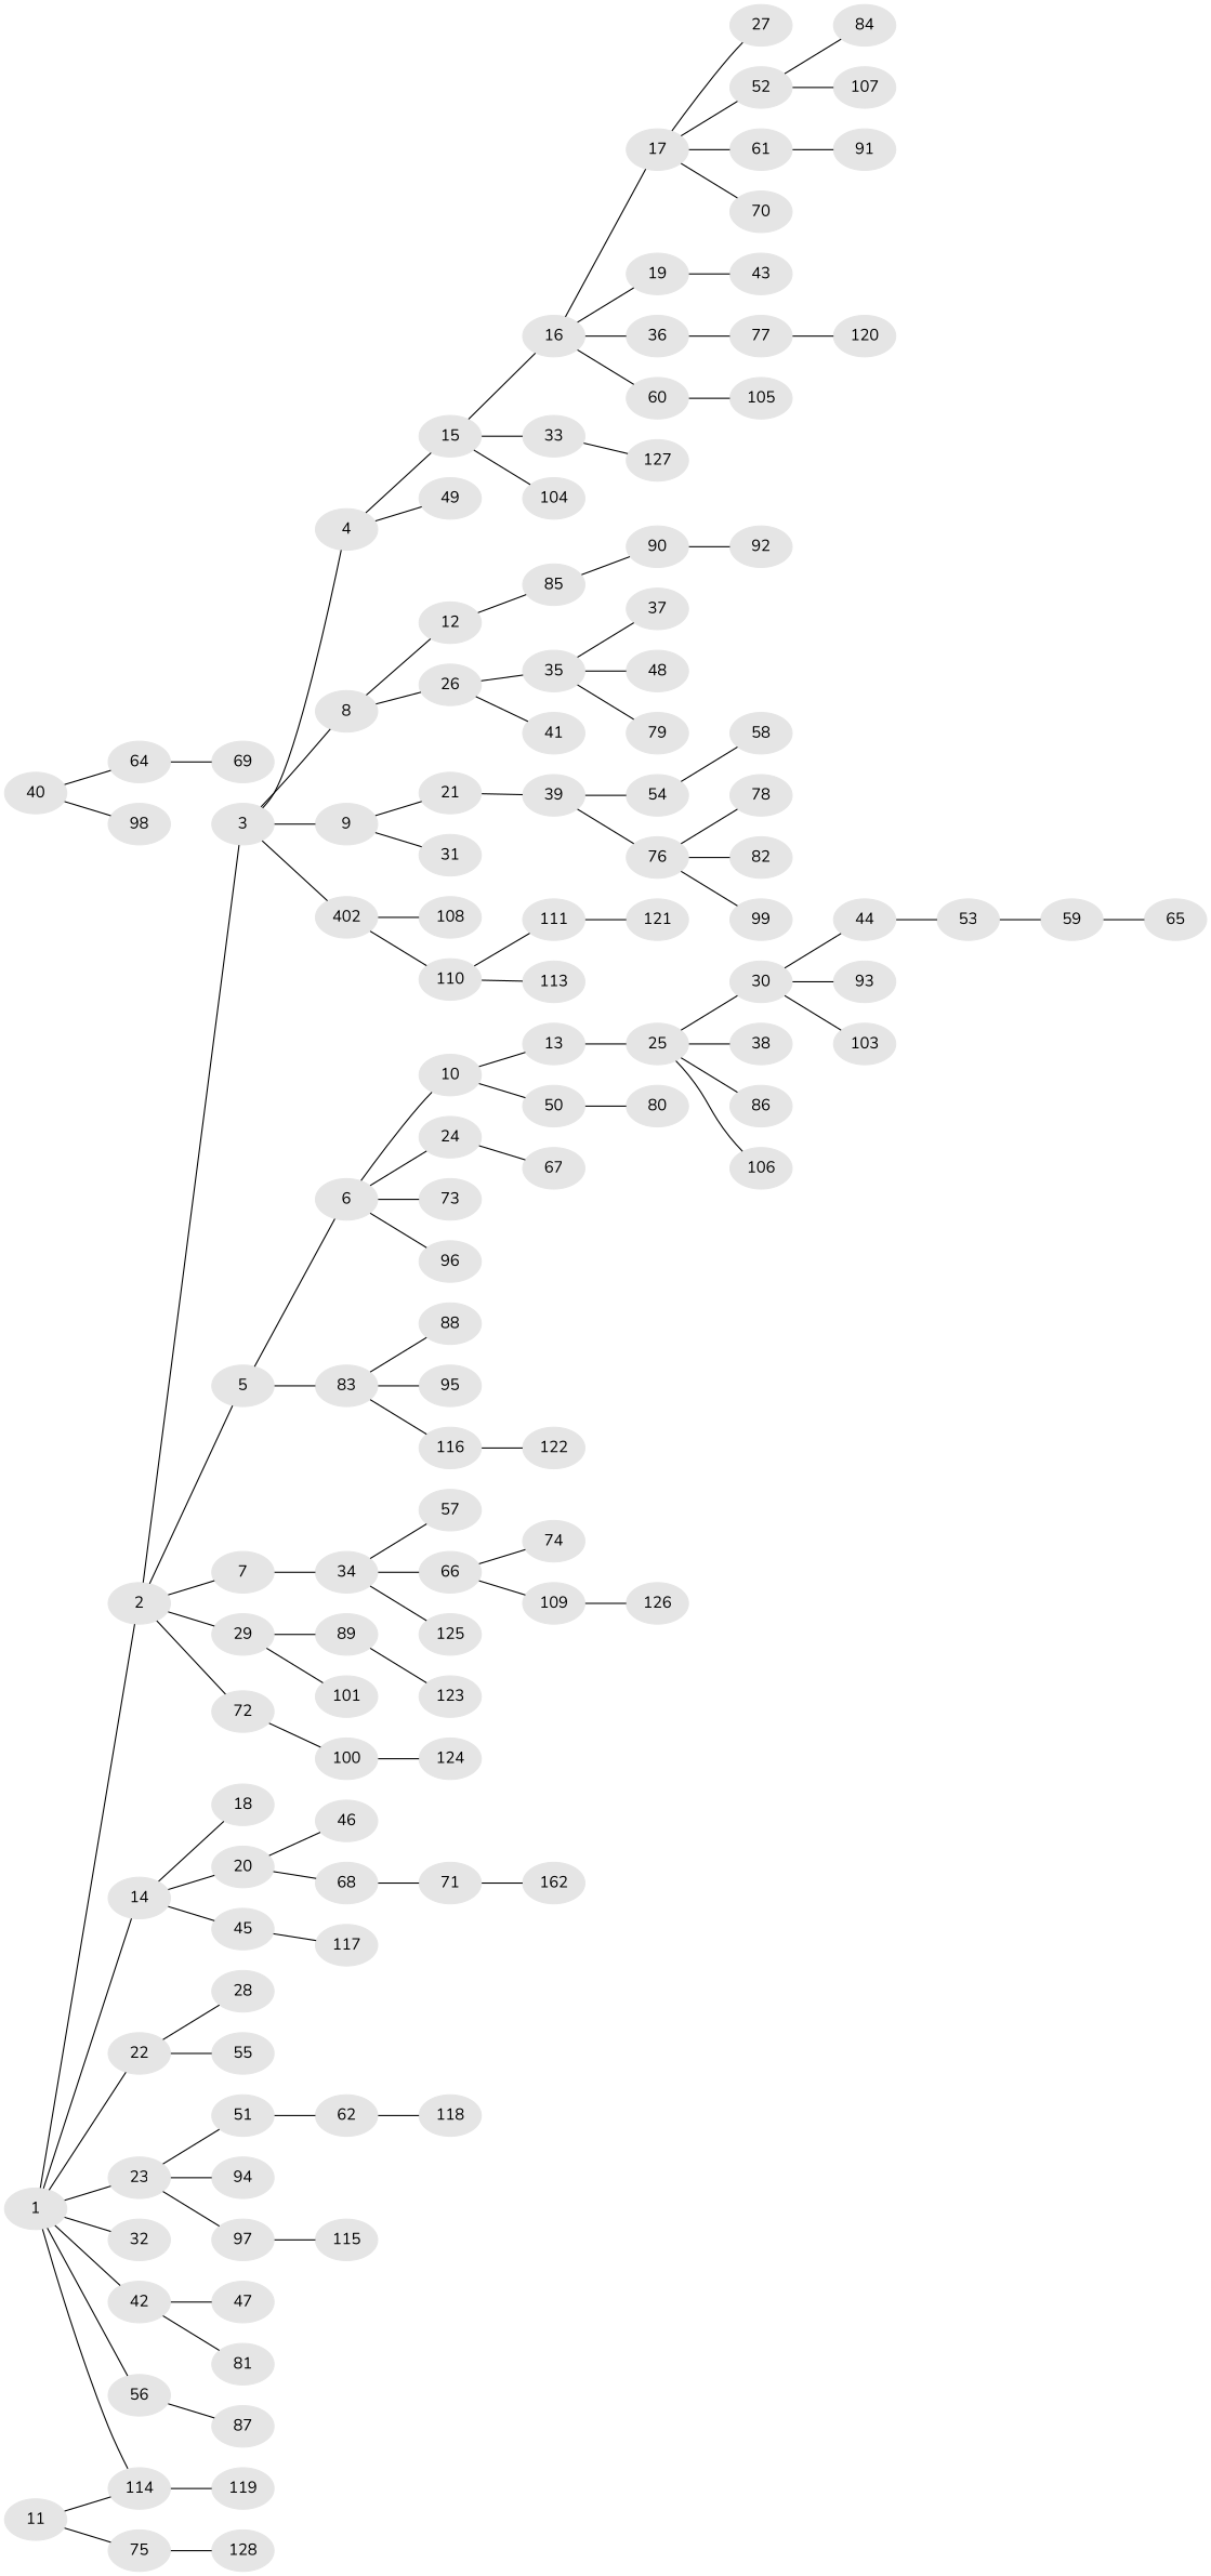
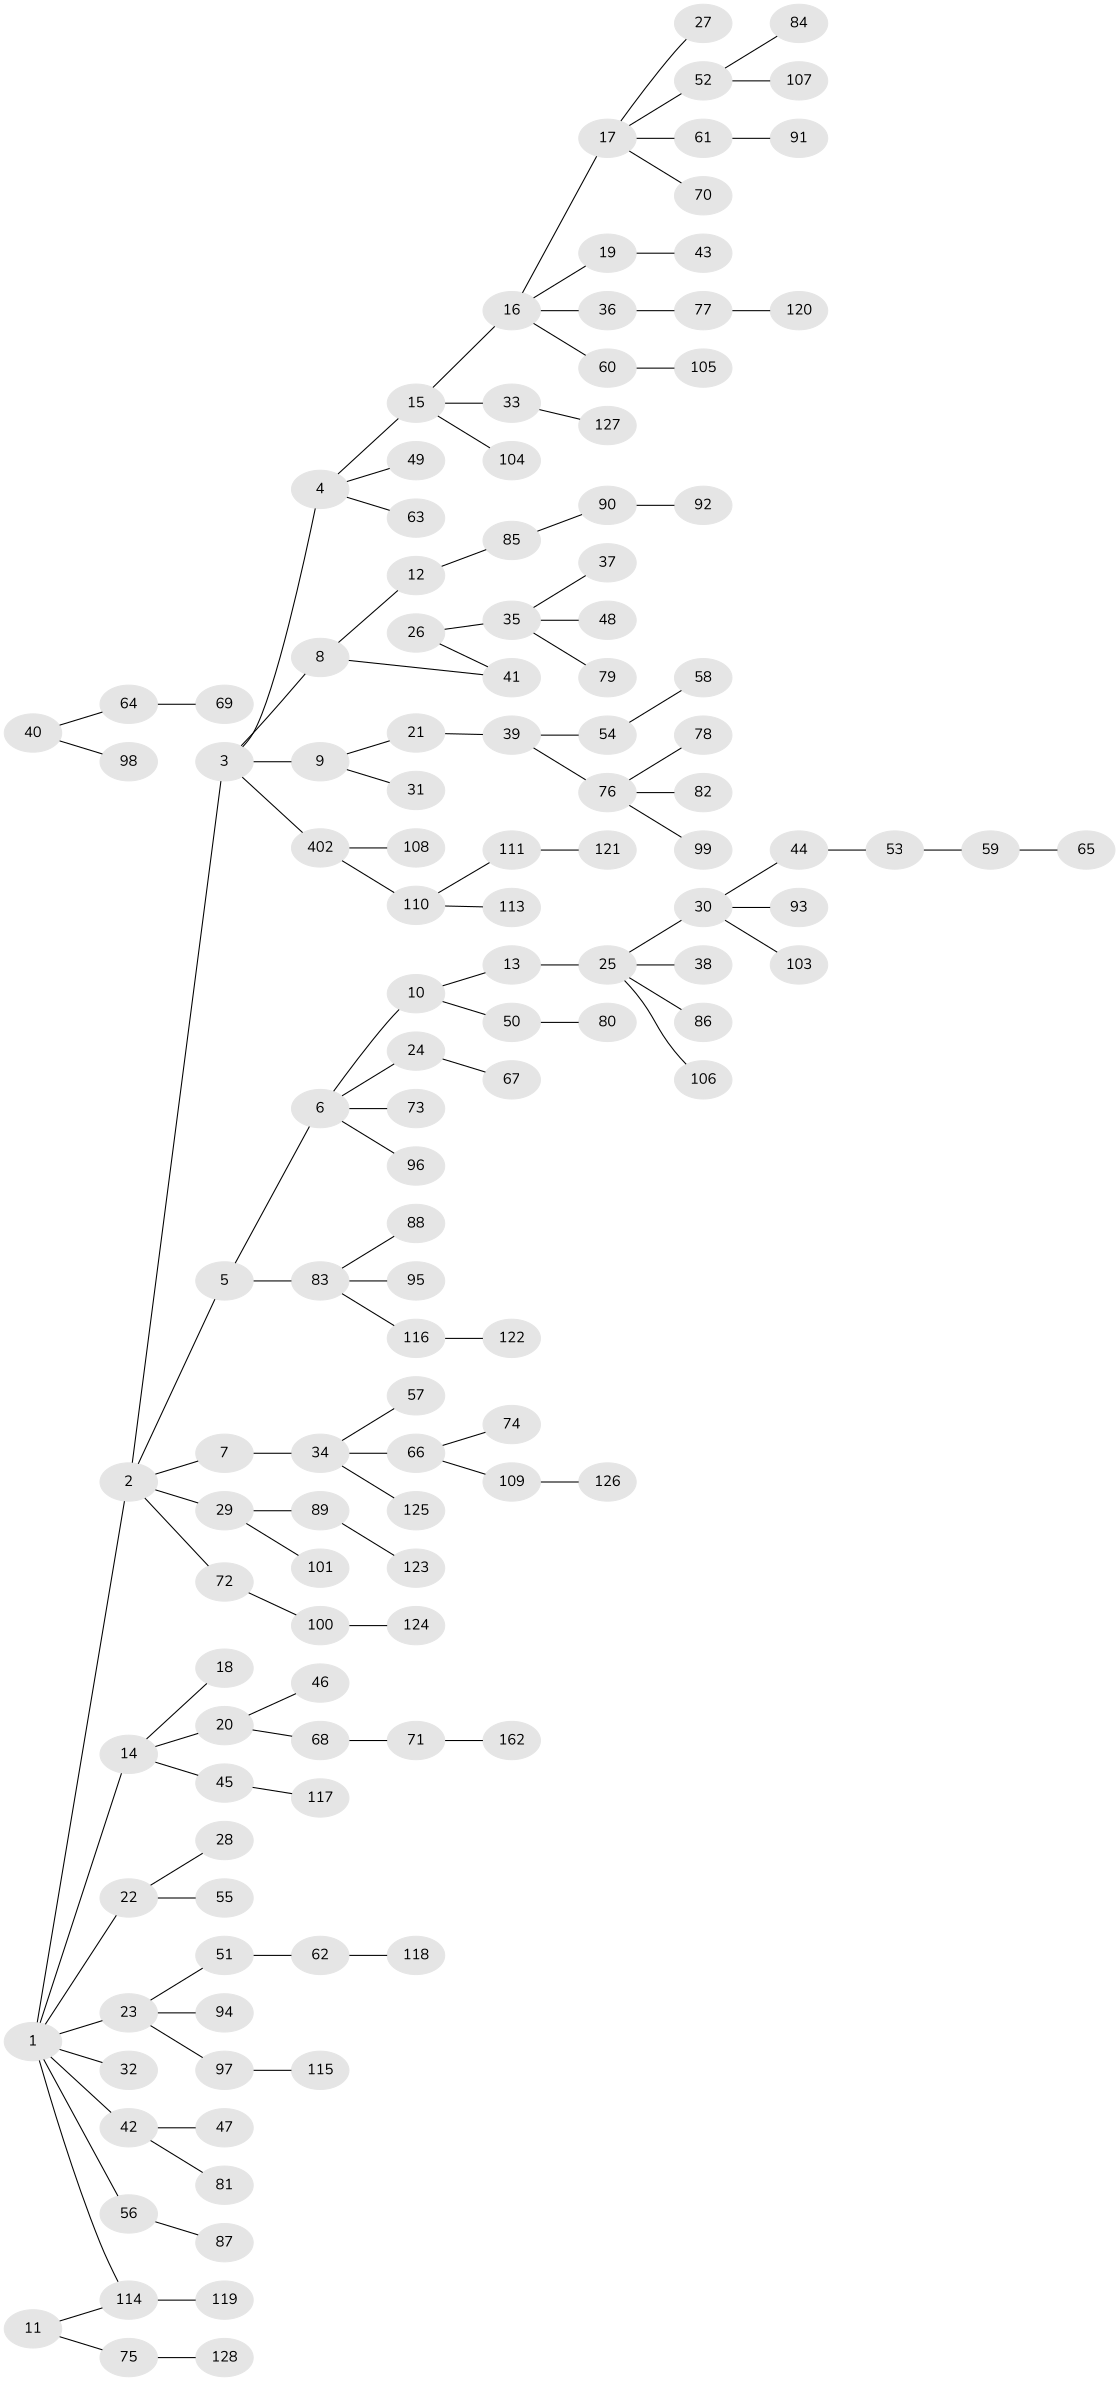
  graph {
    fontname=Nunito
    rankdir=LR
    node [color=gray90 fontname=Nunito style=filled]
    edge [fontname=Nunito]
    1
    2
    14
    22
    23
    32
    42
    56
    114
    3
    5
    7
    29
    72
    11
    75
    18
    20
    45
    28
    55
    51
    94
    97
    47
    81
    87
    4
    8
    9
    n31 [label=402]
    6
    83
    34
    89
    101
    100
    15
    49
+   63
    12
    26
    21
    31
    108
    110
    16
    33
    104
    10
    24
    73
    96
    88
    95
    116
    13
    50
    67
    57
    66
    125
    85
    35
    41
    39
    40
    64
    98
    25
    80
    128
    119
    90
    30
    38
    86
    106
    46
    68
    117
    17
    19
    36
    60
    127
    27
    52
    61
    70
    43
    77
    105
    84
    107
    91
    71
    54
    76
    62
    115
    44
    93
    103
    37
    48
    79
    123
    53
    74
    109
    120
    58
    78
    82
    99
    69
    59
    118
    65
    126
    n122 [label=162]
    124
    122
    92
    111
    113
    121
    1 -- 2
    1 -- 14
    1 -- 22
    1 -- 23
    1 -- 32
    1 -- 42
    1 -- 56
    1 -- 114
    2 -- 3
    2 -- 5
    2 -- 7
    2 -- 29
    2 -- 72
    14 -- 18
    14 -- 20
    14 -- 45
    22 -- 28
    22 -- 55
    23 -- 51
    23 -- 94
    23 -- 97
    42 -- 47
    42 -- 81
    56 -- 87
    114 -- 119
    3 -- 4
    3 -- 8
    3 -- 9
    3 -- n31
    5 -- 6
    5 -- 83
    7 -- 34
    29 -- 89
    29 -- 101
    72 -- 100
    11 -- 114
    11 -- 75
    75 -- 128
    20 -- 46
    20 -- 68
    45 -- 117
    51 -- 62
    97 -- 115
    4 -- 15
    4 -- 49
+   4 -- 63
    8 -- 12
-   8 -- 26
+   8 -- 41
    9 -- 21
    9 -- 31
    n31 -- 108
    n31 -- 110
    6 -- 10
    6 -- 24
    6 -- 73
    6 -- 96
    83 -- 88
    83 -- 95
    83 -- 116
    34 -- 57
    34 -- 66
    34 -- 125
    89 -- 123
    100 -- 124
    15 -- 16
    15 -- 33
    15 -- 104
    12 -- 85
    26 -- 35
    26 -- 41
    21 -- 39
    110 -- 111
    110 -- 113
    16 -- 17
    16 -- 19
    16 -- 36
    16 -- 60
    33 -- 127
    10 -- 13
    10 -- 50
    24 -- 67
    116 -- 122
    13 -- 25
    50 -- 80
    66 -- 74
    66 -- 109
    85 -- 90
    35 -- 37
    35 -- 48
    35 -- 79
    39 -- 54
    39 -- 76
    40 -- 64
    40 -- 98
    64 -- 69
    25 -- 30
    25 -- 38
    25 -- 86
    25 -- 106
    90 -- 92
    30 -- 44
    30 -- 93
    30 -- 103
    68 -- 71
    17 -- 27
    17 -- 52
    17 -- 61
    17 -- 70
    19 -- 43
    36 -- 77
    60 -- 105
    52 -- 84
    52 -- 107
    61 -- 91
    77 -- 120
    71 -- n122
    54 -- 58
    76 -- 78
    76 -- 82
    76 -- 99
    62 -- 118
    44 -- 53
    53 -- 59
    109 -- 126
    59 -- 65
    111 -- 121
  }
